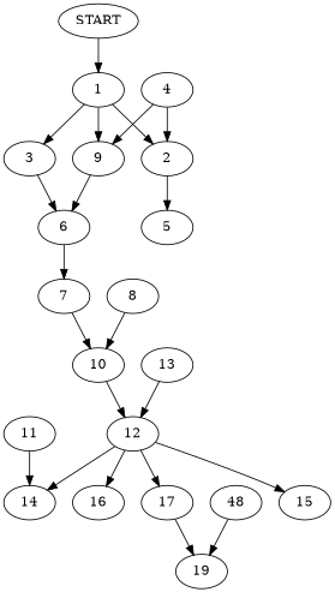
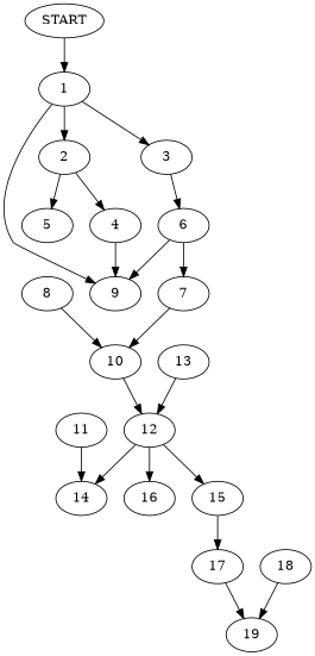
  digraph {
    n1 [label=START]
    1
    2
    3
    9
    4
    5
    6
    7
    10
    8
    12
    11
    14
    15
    16
    13
    17
    19
-   18 [label=48]
+   18
    n1 -> 1
    1 -> 2
    1 -> 3
    1 -> 9
-   4 -> 2
+   2 -> 4
    2 -> 5
    3 -> 6
-   9 -> 6
+   6 -> 9
    4 -> 9
    6 -> 7
    7 -> 10
    10 -> 12
    8 -> 10
    12 -> 14
    12 -> 15
    12 -> 16
    11 -> 14
-   12 -> 17
+   15 -> 17
    13 -> 12
    17 -> 19
    18 -> 19
  }
